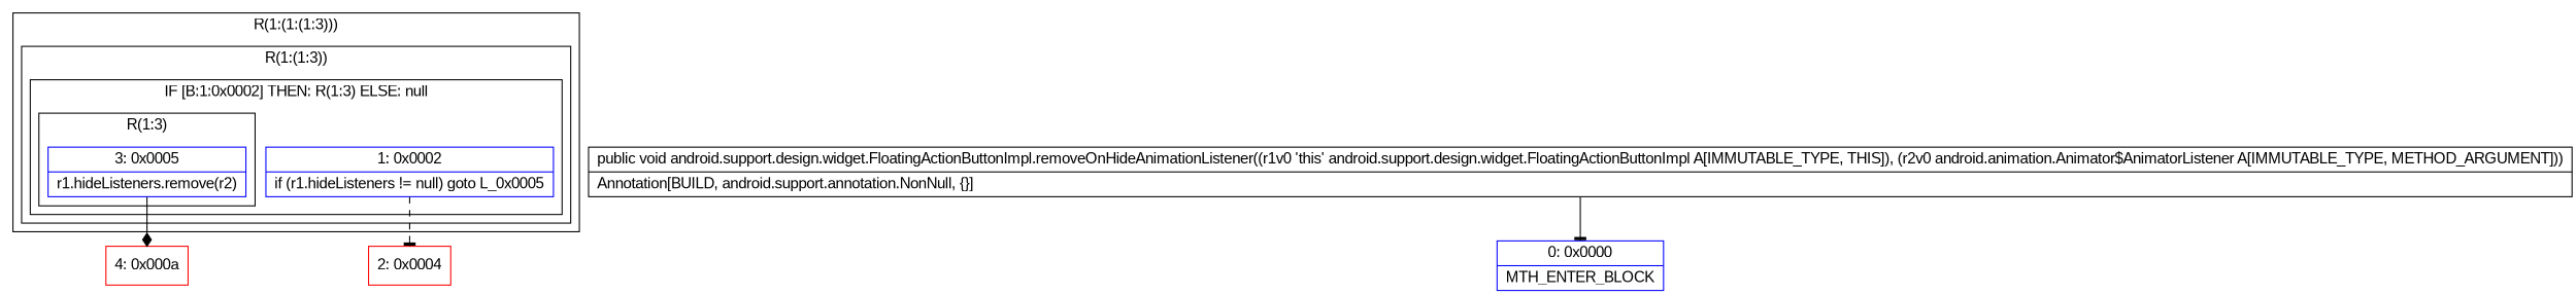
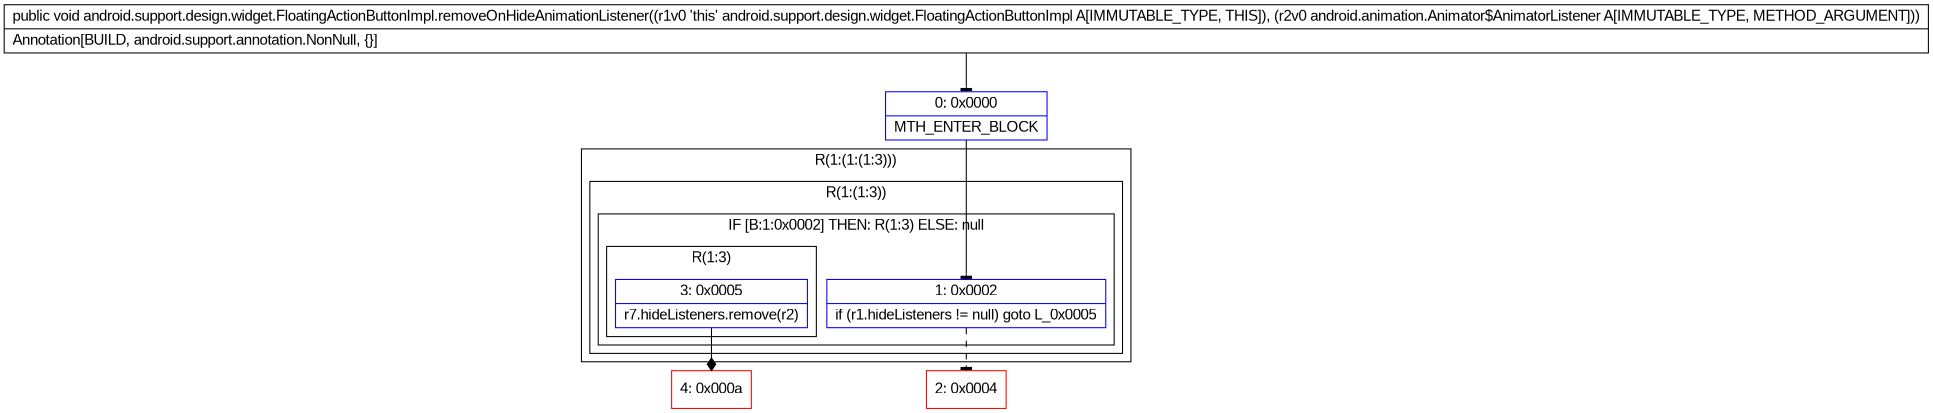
  digraph {
    fontname="Liberation Sans"
    node [color=blue fontname="Liberation Sans" shape=record]
    edge [arrowhead=tee fontname="Liberation Sans"]
-   n1 [label="{3\:\ 0x0005|r1.hideListeners.remove(r2)\l}"]
+   n1 [label="{3\:\ 0x0005|r7.hideListeners.remove(r2)\l}"]
    n2 [label="{1\:\ 0x0002|if (r1.hideListeners != null) goto L_0x0005\l}"]
    n3 [color=red label="{4\:\ 0x000a}"]
    n4 [color=red label="{2\:\ 0x0004}"]
    n5 [label="{0\:\ 0x0000|MTH_ENTER_BLOCK\l}"]
    n6 [label="{public void android.support.design.widget.FloatingActionButtonImpl.removeOnHideAnimationListener((r1v0 'this' android.support.design.widget.FloatingActionButtonImpl A[IMMUTABLE_TYPE, THIS]), (r2v0 android.animation.Animator$AnimatorListener A[IMMUTABLE_TYPE, METHOD_ARGUMENT]))  | Annotation[BUILD, android.support.annotation.NonNull, \{\}]\l}" color=""]
    subgraph cluster_1 {
      label="R(1:(1:(1:3)))"
      subgraph cluster_2 {
        label="R(1:(1:3))"
        subgraph cluster_3 {
          label="IF [B:1:0x0002] THEN: R(1:3) ELSE: null"
          n2
          subgraph cluster_4 {
            label="R(1:3)"
            n1
          }
        }
      }
    }
    n1 -> n3 [arrowhead=diamond]
    n2 -> n4 [style=dashed]
+   n5 -> n2
    n6 -> n5
  }
